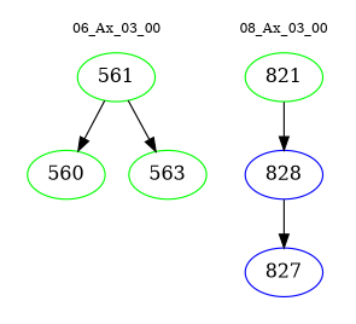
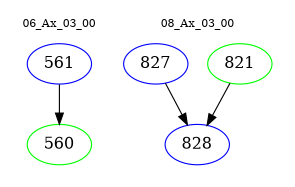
  digraph {
    node [color=blue]
    edge [color=black]
-   n1 [color=green label=561]
+   n1 [label=561]
    n2 [color=green label=560]
-   n3 [color=green label=563]
    n4 [label=828]
    n5 [color=green label=821]
    n6 [label=827]
    subgraph cluster_1 {
      color=white
      fontsize=10
      label="06_Ax_03_00"
      n1
      n2
-     n3
    }
    subgraph cluster_2 {
      color=white
      fontsize=10
      label="08_Ax_03_00"
      n4
      n5
      n6
    }
    n1 -> n2
-   n1 -> n3
-   n4 -> n6
+   n6 -> n4
    n5 -> n4
  }
